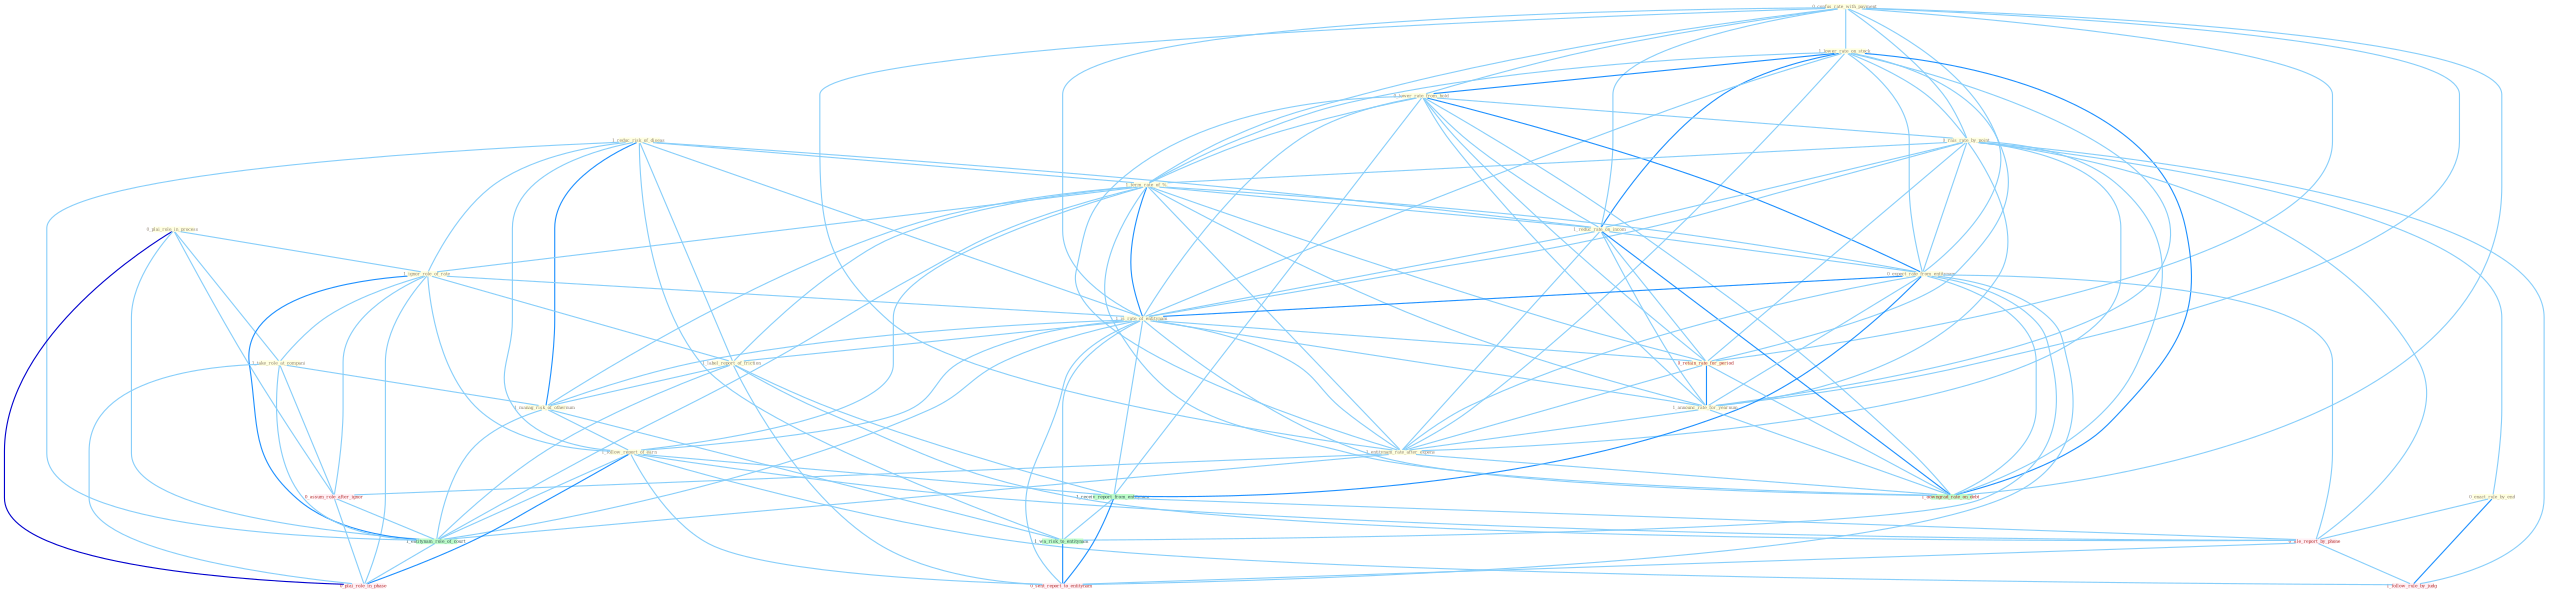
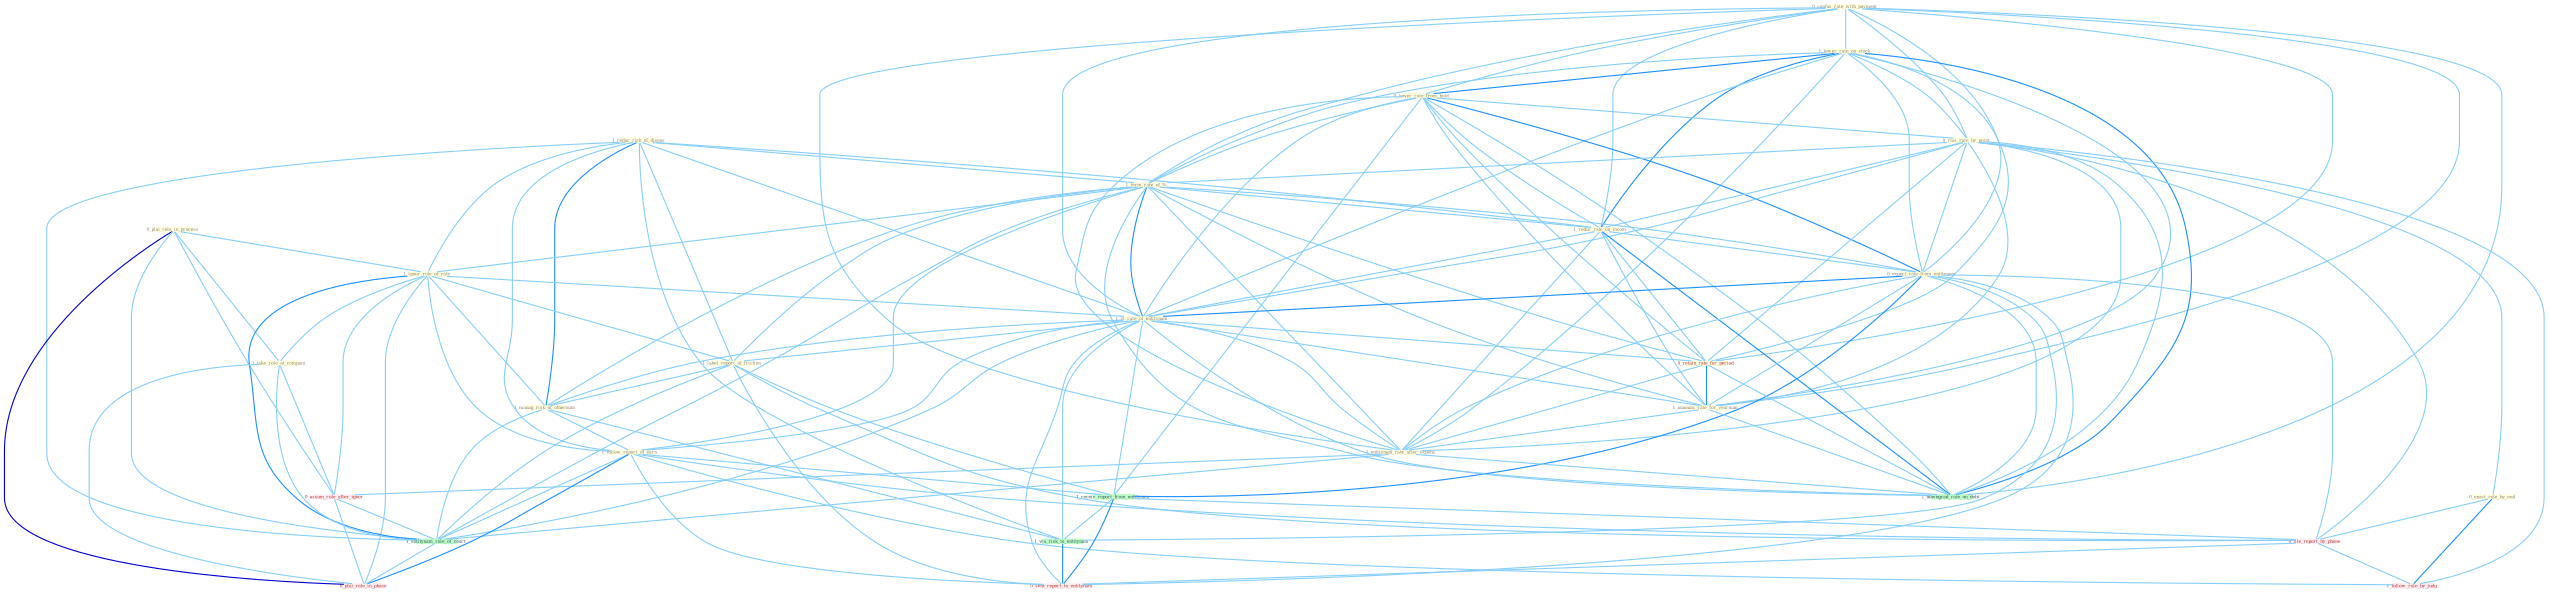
  graph {
    node [color="#ffffe0" fixedsize=true fontcolor="#8b7d6b" fontsize=4 shape=polygon style=filled]
    edge [color="#87cefa" w=1]
    "0_confus_rate_with_payment " [height=.06 width=.5]
    "1_lower_rate_on_stock " [height=.06 width=.5]
    "0_lower_rate_from_hold " [height=.06 width=.5]
    "1_reduc_risk_of_diseas " [height=.06 width=.5]
    "0_rais_rate_by_point " [height=.06 width=.5]
    "1_term_rate_of_% " [height=.06 width=.5]
    "0_plai_role_in_process " [height=.06 width=.5]
    "1_reduc_rate_on_incom " [height=.06 width=.5]
    "1_ignor_role_of_rate " [height=.06 width=.5]
    "0_expect_rate_from_entitynam " [height=.06 width=.5]
    "1_is_rate_of_entitynam " [height=.06 width=.5]
    "1_label_report_of_friction " [height=.06 width=.5]
    "0_retain_rate_for_period " [fontcolor="#b22222" height=.06 width=.5]
    "1_announc_rate_for_yearnum " [height=.06 width=.5]
    "0_enact_rule_by_end " [height=.06 width=.5]
    "1_entitynam_rate_after_expens " [height=.06 width=.5]
    "1_take_role_at_compani " [height=.06 width=.5]
    "1_manag_risk_of_othernum " [height=.06 width=.5]
    "1_follow_report_of_earn " [height=.06 width=.5]
    n20 [color="#fff0f5" fontcolor="#b22222" height=.06 label="0_assum_role_after_ignor" width=.5]
    "0_file_report_by_phone " [color="#fff0f5" fontcolor="#b22222" height=.06 width=.5]
    "1_follow_rule_by_judg " [color="#fff0f5" fontcolor="#b22222" height=.06 width=.5]
    "0_sent_report_to_entitynam " [color="#fff0f5" fontcolor="#b22222" height=.06 width=.5]
    "0_plai_role_in_phase " [color="#fff0f5" fontcolor="#b22222" height=.06 width=.5]
-   "1_downgrad_rate_on_debt " [color="#BDFCC9" fontcolor="#b22222" height=.06 width=.5]
+   "1_downgrad_rate_on_debt " [color="#BDFCC9" fontcolor="#2f4f4f" height=.06 width=.5]
    "1_receiv_report_from_entitynam " [color="#BDFCC9" fontcolor="#2f4f4f" height=.06 width=.5]
    "1_entitynam_role_of_court " [color="#BDFCC9" fontcolor="#2f4f4f" height=.06 width=.5]
    "1_wa_risk_to_entitynam " [color="#BDFCC9" fontcolor="#2f4f4f" height=.06 width=.5]
    subgraph sub_1 {
      "0_confus_rate_with_payment "
      "1_lower_rate_on_stock "
      "0_lower_rate_from_hold "
      "1_reduc_risk_of_diseas "
      "0_rais_rate_by_point "
      "1_term_rate_of_% "
      "0_plai_role_in_process "
      "1_reduc_rate_on_incom "
      "1_ignor_role_of_rate "
      "0_expect_rate_from_entitynam "
      "1_is_rate_of_entitynam "
      "1_label_report_of_friction "
      "0_retain_rate_for_period "
      "1_announc_rate_for_yearnum "
      "0_enact_rule_by_end "
      "1_entitynam_rate_after_expens "
      "1_take_role_at_compani "
      "1_manag_risk_of_othernum "
      "1_follow_report_of_earn "
    }
    subgraph sub_2 {
      n20
      "0_file_report_by_phone "
      "1_follow_rule_by_judg "
      "0_sent_report_to_entitynam "
      "0_plai_role_in_phase "
    }
    "0_confus_rate_with_payment " -- "1_lower_rate_on_stock "
    "0_confus_rate_with_payment " -- "0_lower_rate_from_hold "
    "0_confus_rate_with_payment " -- "0_rais_rate_by_point "
    "0_confus_rate_with_payment " -- "1_term_rate_of_% "
    "0_confus_rate_with_payment " -- "1_reduc_rate_on_incom "
    "0_confus_rate_with_payment " -- "0_expect_rate_from_entitynam "
    "0_confus_rate_with_payment " -- "1_is_rate_of_entitynam "
    "0_confus_rate_with_payment " -- "0_retain_rate_for_period "
    "0_confus_rate_with_payment " -- "1_announc_rate_for_yearnum "
    "0_confus_rate_with_payment " -- "1_entitynam_rate_after_expens "
    "0_confus_rate_with_payment " -- "1_downgrad_rate_on_debt "
    "1_lower_rate_on_stock " -- "0_lower_rate_from_hold " [color="#1e90ff" w=2]
    "1_lower_rate_on_stock " -- "0_rais_rate_by_point "
    "1_lower_rate_on_stock " -- "1_term_rate_of_% "
    "1_lower_rate_on_stock " -- "1_reduc_rate_on_incom " [color="#1e90ff" w=2]
    "1_lower_rate_on_stock " -- "0_expect_rate_from_entitynam "
    "1_lower_rate_on_stock " -- "1_is_rate_of_entitynam "
    "1_lower_rate_on_stock " -- "0_retain_rate_for_period "
    "1_lower_rate_on_stock " -- "1_announc_rate_for_yearnum "
    "1_lower_rate_on_stock " -- "1_entitynam_rate_after_expens "
    "1_lower_rate_on_stock " -- "1_downgrad_rate_on_debt " [color="#1e90ff" w=2]
    "0_lower_rate_from_hold " -- "0_rais_rate_by_point "
    "0_lower_rate_from_hold " -- "1_term_rate_of_% "
    "0_lower_rate_from_hold " -- "1_reduc_rate_on_incom "
    "0_lower_rate_from_hold " -- "0_expect_rate_from_entitynam " [color="#1e90ff" w=2]
    "0_lower_rate_from_hold " -- "1_is_rate_of_entitynam "
    "0_lower_rate_from_hold " -- "0_retain_rate_for_period "
    "0_lower_rate_from_hold " -- "1_announc_rate_for_yearnum "
    "0_lower_rate_from_hold " -- "1_entitynam_rate_after_expens "
    "0_lower_rate_from_hold " -- "1_downgrad_rate_on_debt "
    "0_lower_rate_from_hold " -- "1_receiv_report_from_entitynam "
    "1_reduc_risk_of_diseas " -- "1_term_rate_of_% "
    "1_reduc_risk_of_diseas " -- "1_reduc_rate_on_incom "
    "1_reduc_risk_of_diseas " -- "1_ignor_role_of_rate "
    "1_reduc_risk_of_diseas " -- "1_is_rate_of_entitynam "
    "1_reduc_risk_of_diseas " -- "1_label_report_of_friction "
    "1_reduc_risk_of_diseas " -- "1_manag_risk_of_othernum " [color="#1e90ff" w=2]
    "1_reduc_risk_of_diseas " -- "1_follow_report_of_earn "
    "1_reduc_risk_of_diseas " -- "1_entitynam_role_of_court "
    "1_reduc_risk_of_diseas " -- "1_wa_risk_to_entitynam "
    "0_rais_rate_by_point " -- "1_term_rate_of_% "
    "0_rais_rate_by_point " -- "1_reduc_rate_on_incom "
    "0_rais_rate_by_point " -- "0_expect_rate_from_entitynam "
    "0_rais_rate_by_point " -- "1_is_rate_of_entitynam "
    "0_rais_rate_by_point " -- "0_retain_rate_for_period "
    "0_rais_rate_by_point " -- "1_announc_rate_for_yearnum "
    "0_rais_rate_by_point " -- "0_enact_rule_by_end "
    "0_rais_rate_by_point " -- "1_entitynam_rate_after_expens "
    "0_rais_rate_by_point " -- "0_file_report_by_phone "
    "0_rais_rate_by_point " -- "1_follow_rule_by_judg "
    "0_rais_rate_by_point " -- "1_downgrad_rate_on_debt "
    "1_term_rate_of_% " -- "1_reduc_rate_on_incom "
    "1_term_rate_of_% " -- "1_ignor_role_of_rate "
    "1_term_rate_of_% " -- "0_expect_rate_from_entitynam "
    "1_term_rate_of_% " -- "1_is_rate_of_entitynam " [color="#1e90ff" w=2]
    "1_term_rate_of_% " -- "1_label_report_of_friction "
    "1_term_rate_of_% " -- "0_retain_rate_for_period "
    "1_term_rate_of_% " -- "1_announc_rate_for_yearnum "
    "1_term_rate_of_% " -- "1_entitynam_rate_after_expens "
    "1_term_rate_of_% " -- "1_manag_risk_of_othernum "
    "1_term_rate_of_% " -- "1_follow_report_of_earn "
    "1_term_rate_of_% " -- "1_downgrad_rate_on_debt "
    "1_term_rate_of_% " -- "1_entitynam_role_of_court "
    "0_plai_role_in_process " -- "1_ignor_role_of_rate "
    "0_plai_role_in_process " -- "1_take_role_at_compani "
    "0_plai_role_in_process " -- n20
    "0_plai_role_in_process " -- "0_plai_role_in_phase " [color="#0000cd" w=3]
    "0_plai_role_in_process " -- "1_entitynam_role_of_court "
    "1_reduc_rate_on_incom " -- "0_expect_rate_from_entitynam "
    "1_reduc_rate_on_incom " -- "1_is_rate_of_entitynam "
    "1_reduc_rate_on_incom " -- "0_retain_rate_for_period "
    "1_reduc_rate_on_incom " -- "1_announc_rate_for_yearnum "
    "1_reduc_rate_on_incom " -- "1_entitynam_rate_after_expens "
    "1_reduc_rate_on_incom " -- "1_downgrad_rate_on_debt " [color="#1e90ff" w=2]
    "1_ignor_role_of_rate " -- "1_is_rate_of_entitynam "
    "1_ignor_role_of_rate " -- "1_label_report_of_friction "
    "1_ignor_role_of_rate " -- "1_take_role_at_compani "
-   "1_take_role_at_compani " -- "1_manag_risk_of_othernum "
+   "1_ignor_role_of_rate " -- "1_manag_risk_of_othernum "
    "1_ignor_role_of_rate " -- "1_follow_report_of_earn "
    "1_ignor_role_of_rate " -- n20
    "1_ignor_role_of_rate " -- "0_plai_role_in_phase "
    "1_ignor_role_of_rate " -- "1_entitynam_role_of_court " [color="#1e90ff" w=2]
    "0_expect_rate_from_entitynam " -- "1_is_rate_of_entitynam " [color="#1e90ff" w=2]
    "0_expect_rate_from_entitynam " -- "1_announc_rate_for_yearnum "
    "0_expect_rate_from_entitynam " -- "1_entitynam_rate_after_expens "
    "0_expect_rate_from_entitynam " -- "0_file_report_by_phone "
    "0_expect_rate_from_entitynam " -- "0_sent_report_to_entitynam "
    "0_expect_rate_from_entitynam " -- "1_downgrad_rate_on_debt "
    "0_expect_rate_from_entitynam " -- "1_receiv_report_from_entitynam " [color="#1e90ff" w=2]
    "0_expect_rate_from_entitynam " -- "1_wa_risk_to_entitynam "
    "1_is_rate_of_entitynam " -- "1_label_report_of_friction "
    "1_is_rate_of_entitynam " -- "0_retain_rate_for_period "
    "1_is_rate_of_entitynam " -- "1_announc_rate_for_yearnum "
    "1_is_rate_of_entitynam " -- "1_entitynam_rate_after_expens "
    "1_is_rate_of_entitynam " -- "1_manag_risk_of_othernum "
    "1_is_rate_of_entitynam " -- "1_follow_report_of_earn "
    "1_is_rate_of_entitynam " -- "0_sent_report_to_entitynam "
    "1_is_rate_of_entitynam " -- "1_downgrad_rate_on_debt "
    "1_is_rate_of_entitynam " -- "1_receiv_report_from_entitynam "
    "1_is_rate_of_entitynam " -- "1_entitynam_role_of_court "
    "1_is_rate_of_entitynam " -- "1_wa_risk_to_entitynam "
    "1_label_report_of_friction " -- "1_manag_risk_of_othernum "
    "1_label_report_of_friction " -- "0_file_report_by_phone "
    "1_label_report_of_friction " -- "0_sent_report_to_entitynam "
    "1_label_report_of_friction " -- "1_receiv_report_from_entitynam "
    "1_label_report_of_friction " -- "1_entitynam_role_of_court "
    "0_retain_rate_for_period " -- "1_announc_rate_for_yearnum " [color="#1e90ff" w=2]
    "0_retain_rate_for_period " -- "1_entitynam_rate_after_expens "
    "0_retain_rate_for_period " -- "1_downgrad_rate_on_debt "
    "1_announc_rate_for_yearnum " -- "1_entitynam_rate_after_expens "
    "1_announc_rate_for_yearnum " -- "1_downgrad_rate_on_debt "
    "0_enact_rule_by_end " -- "0_file_report_by_phone "
    "0_enact_rule_by_end " -- "1_follow_rule_by_judg " [color="#1e90ff" w=2]
    "1_entitynam_rate_after_expens " -- n20
    "1_entitynam_rate_after_expens " -- "1_downgrad_rate_on_debt "
    "1_entitynam_rate_after_expens " -- "1_entitynam_role_of_court "
    "1_take_role_at_compani " -- n20
    "1_take_role_at_compani " -- "0_plai_role_in_phase "
    "1_take_role_at_compani " -- "1_entitynam_role_of_court "
    "1_manag_risk_of_othernum " -- "1_follow_report_of_earn "
    "1_manag_risk_of_othernum " -- "1_entitynam_role_of_court "
    "1_manag_risk_of_othernum " -- "1_wa_risk_to_entitynam "
    "1_follow_report_of_earn " -- "0_file_report_by_phone "
    "1_follow_report_of_earn " -- "1_follow_rule_by_judg "
    "1_follow_report_of_earn " -- "0_sent_report_to_entitynam "
    "1_follow_report_of_earn " -- "1_receiv_report_from_entitynam "
    "1_follow_report_of_earn " -- "1_entitynam_role_of_court "
    n20 -- "0_plai_role_in_phase "
    n20 -- "1_entitynam_role_of_court "
    "0_file_report_by_phone " -- "1_follow_rule_by_judg "
    "0_file_report_by_phone " -- "0_sent_report_to_entitynam "
    "0_plai_role_in_phase " -- "1_follow_report_of_earn " [color="#1e90ff" w=2]
    "1_receiv_report_from_entitynam " -- "0_file_report_by_phone "
    "1_receiv_report_from_entitynam " -- "0_sent_report_to_entitynam " [color="#1e90ff" w=2]
    "1_receiv_report_from_entitynam " -- "1_wa_risk_to_entitynam "
    "1_entitynam_role_of_court " -- "0_plai_role_in_phase "
    "1_wa_risk_to_entitynam " -- "0_sent_report_to_entitynam " [color="#1e90ff" w=2]
  }
